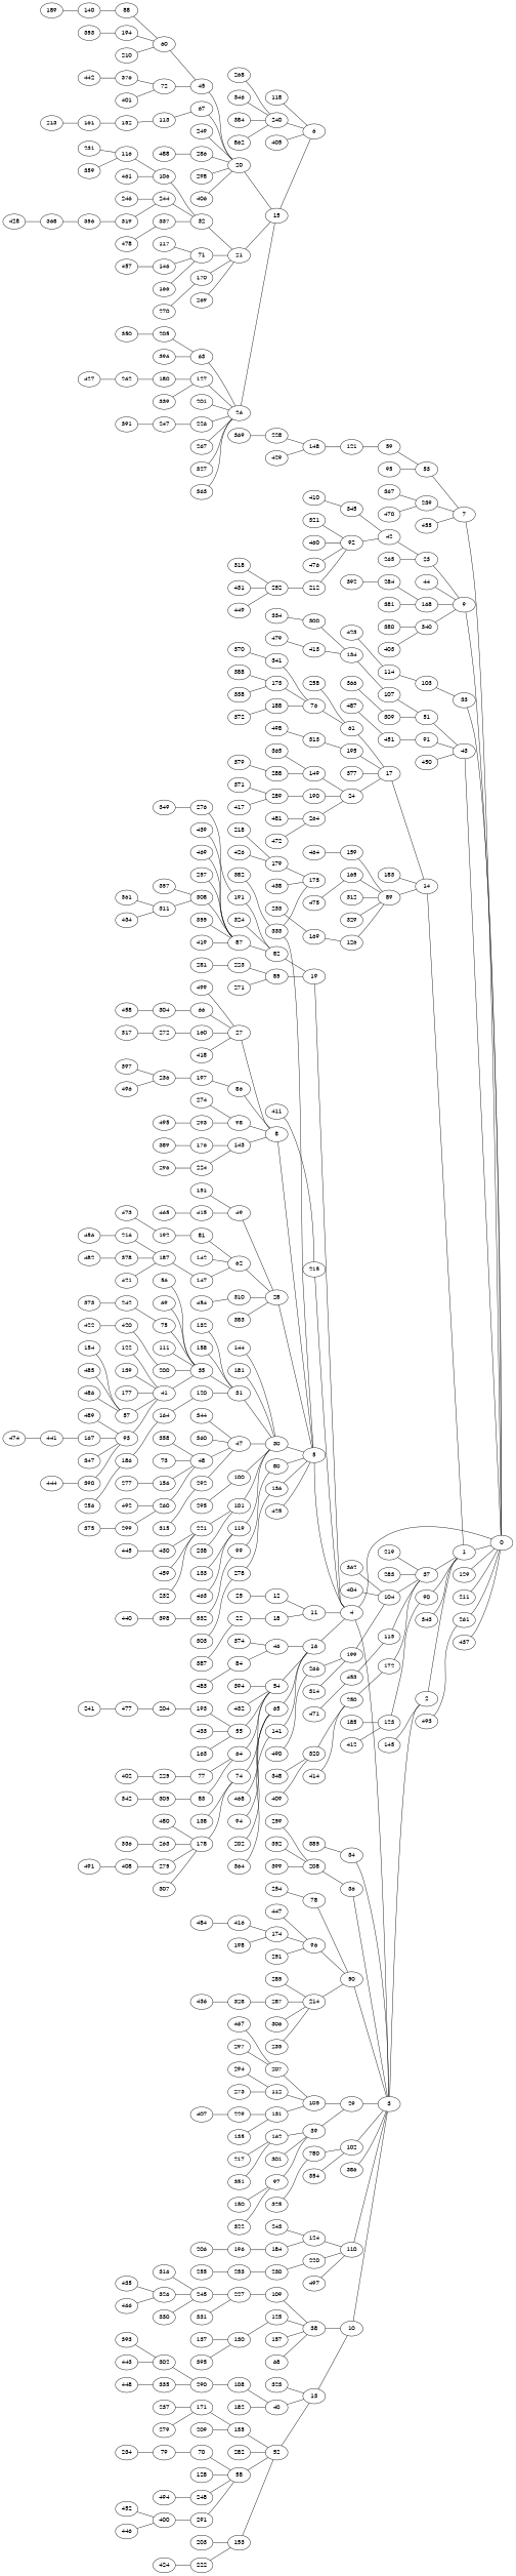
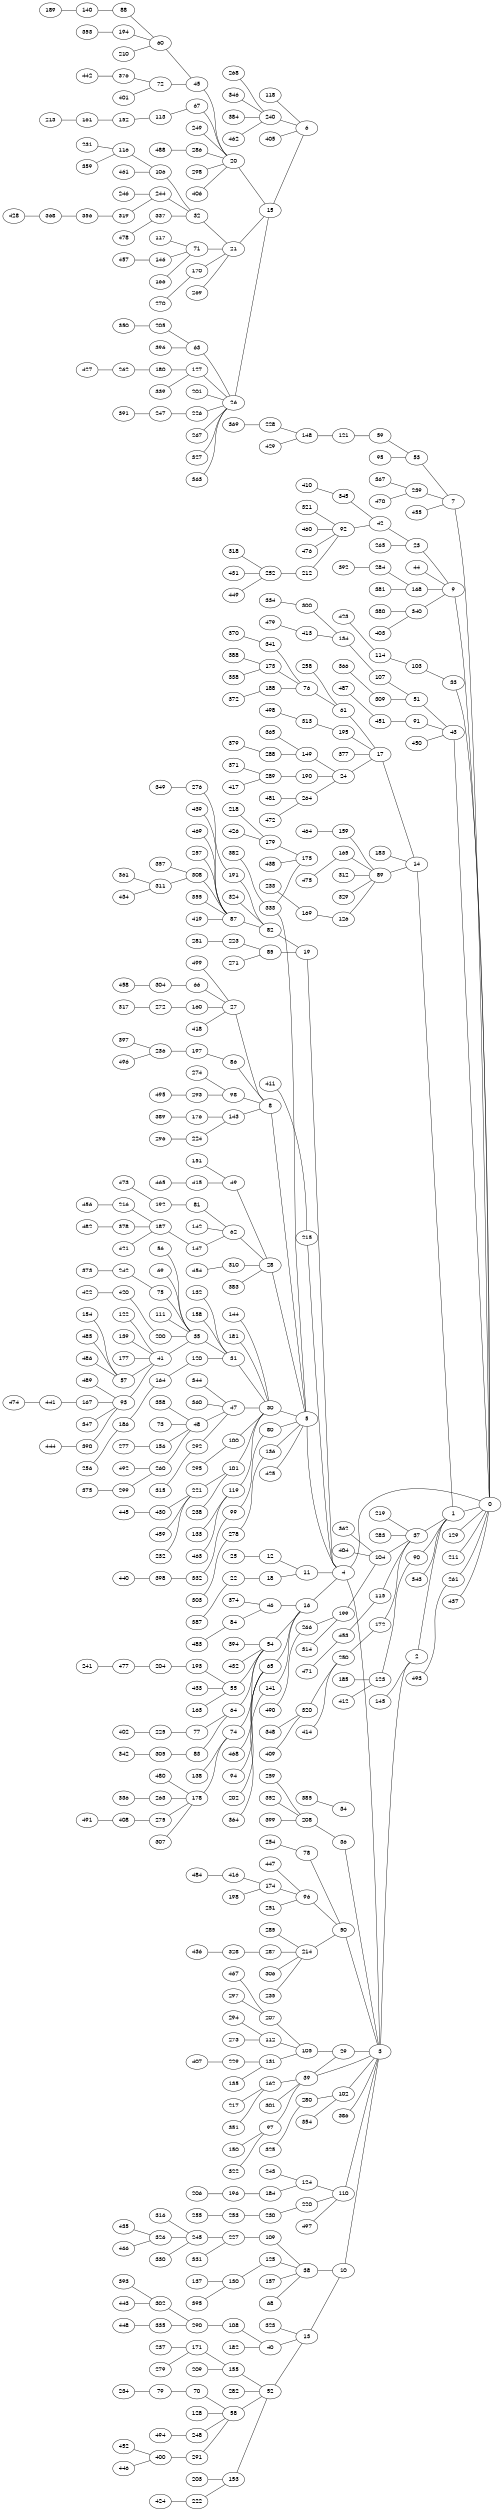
  graph {
    fontname=Lato
    rankdir=LR
    node [fontname=Lato]
    edge [fontname=Lato]
    1
    0
    2
    3
    4
    5
    7
    8
    9
    10
    11
    12
    13
    14
    15
    6
    16
    17
    18
    19
    20
    21
    22
    23
    24
    25
    26
    27
    28
    29
    30
    31
    32
    33
    34
    35
    36
    37
    38
    39
    40
    41
    42
    43
    44
    45
    46
    47
    48
    49
    50
    51
    52
    53
    54
    55
    56
    57
    58
    59
    60
    61
    62
    63
    64
    65
    66
    67
    68
    69
    70
    71
    72
    73
    74
    75
    76
    77
    78
    79
    80
    81
    82
    83
    84
    85
    86
    87
    88
    89
    90
    91
    92
    93
    94
    95
    96
    97
    98
    99
    100
    101
    102
    103
    104
    105
    106
    107
    108
    109
    110
    111
    112
    113
    114
    115
    116
    117
    118
    119
    120
    121
    122
    123
    124
    125
    126
    127
    128
    129
    130
    131
    132
    133
    134
    135
    136
    137
    138
    139
    140
    141
    142
    143
    144
    145
    146
    147
    148
    149
    150
    151
    152
    153
    154
    155
    156
    157
    158
    159
    160
    161
    162
    163
    164
    165
    166
    167
    168
    169
    170
    171
    172
    173
    174
    176
    177
    178
    179
    175
    180
    181
    182
    183
    184
    185
    186
    187
    188
    189
    190
    191
    192
    193
    194
    195
    196
    197
    198
    199
    200
    201
    202
    203
    204
    205
    206
    207
    208
    209
    210
    211
    212
    213
    214
    215
    216
    217
    218
    219
    220
    221
    222
    223
    224
    225
    226
    227
    228
    229
    230
    231
    232
    233
    234
    235
    236
    237
    238
    239
    240
    241
    477
    242
    243
    244
    245
    246
    247
    248
    249
    250
    251
    252
    253
    254
    255
    256
    257
    258
    259
    260
    261
    262
    263
    264
    265
    266
    267
    268
    269
    270
    271
    272
    273
    274
    275
    276
    277
    278
    279
-   280 [label=780]
+   280
    281
    282
    283
    284
    285
    286
    287
    288
    289
    290
    291
    292
    293
    294
    295
    296
    297
    298
    299
    300
    301
    302
    303
    304
    305
    306
    307
    308
    309
    310
    311
    312
    313
    314
    315
    316
    317
    318
    319
    320
    321
    322
    323
    324
    325
    326
    327
    328
    329
    330
    331
    332
    333
    334
    335
    336
    337
    338
    339
    340
    341
    342
    343
    344
    345
    346
    347
    348
    349
    350
    351
    352
    353
    354
    355
    356
    357
    358
    359
    360
    361
    362
    363
    364
    365
    366
    367
    368
    369
    370
    371
    372
    373
    374
    375
    376
    377
    378
    379
    380
    381
    382
    383
    384
    385
    386
    387
    388
    389
    390
    391
    392
    393
    394
    395
    396
    397
    398
    399
    400
    401
    402
    403
    404
    405
    406
    407
    408
    409
    410
    411
    412
    413
    414
    415
    416
    417
    418
    419
    420
    421
    422
    423
    424
    425
    426
    427
    428
    429
    430
    431
    432
    433
    434
    435
    436
    437
    438
    439
    440
    441
    442
    443
    444
    445
    446
    447
    448
    449
    450
    451
    452
    453
    454
    455
    456
    457
    458
    459
    460
    461
-   462 [label=862]
+   462
    463
    464
    465
    466
    467
    468
    469
    470
    471
    472
    473
    474
    475
    476
    478
    479
    480
    481
    482
    483
    484
    485
    486
    487
    488
    489
    490
    491
    492
    493
    494
    495
    496
    497
    498
    499
    1 -- 0
    2 -- 1
    3 -- 2
    4 -- 0
    4 -- 3
    5 -- 4
    7 -- 0
    8 -- 5
    9 -- 0
    10 -- 3
    11 -- 4
    12 -- 11
    13 -- 10
    14 -- 1
    15 -- 6
    16 -- 4
    17 -- 14
    18 -- 11
    19 -- 4
    20 -- 15
    21 -- 15
    22 -- 18
    23 -- 9
    24 -- 17
    25 -- 12
    26 -- 15
    27 -- 8
    28 -- 5
    29 -- 3
    30 -- 5
    31 -- 30
    32 -- 21
    33 -- 0
-   34 -- 3
+   39 -- 3
    35 -- 31
    36 -- 3
    37 -- 1
    38 -- 10
    39 -- 29
    40 -- 13
    41 -- 35
    42 -- 23
    43 -- 0
    44 -- 9
    45 -- 20
    46 -- 16
    47 -- 30
    48 -- 47
    49 -- 28
    50 -- 3
    51 -- 43
    52 -- 13
    53 -- 7
    54 -- 16
    55 -- 54
    56 -- 35
    57 -- 41
    58 -- 52
    59 -- 53
    60 -- 45
    61 -- 17
    62 -- 28
    63 -- 26
    64 -- 54
    65 -- 16
    66 -- 27
    67 -- 20
    68 -- 38
    69 -- 35
    70 -- 58
    71 -- 21
    72 -- 45
    73 -- 48
    74 -- 54
    75 -- 35
    76 -- 61
    77 -- 64
    78 -- 50
    79 -- 70
    80 -- 5
    81 -- 62
    82 -- 19
    83 -- 64
    84 -- 46
    85 -- 19
    86 -- 8
    87 -- 82
    88 -- 60
    89 -- 14
    90 -- 1
    91 -- 43
    92 -- 42
    93 -- 41
    94 -- 65
    95 -- 53
    96 -- 50
    97 -- 39
    98 -- 8
    99 -- 80
    100 -- 30
    101 -- 30
    102 -- 3
    103 -- 33
    104 -- 37
    105 -- 29
    106 -- 32
    107 -- 51
    108 -- 40
    109 -- 38
    110 -- 3
    111 -- 35
    112 -- 105
    113 -- 67
    114 -- 103
    115 -- 37
    116 -- 106
    117 -- 71
    118 -- 6
    119 -- 30
    120 -- 31
    121 -- 59
    122 -- 41
    123 -- 90
    124 -- 110
    125 -- 38
    126 -- 89
    127 -- 26
    128 -- 58
    129 -- 0
    130 -- 125
    131 -- 105
    132 -- 31
    133 -- 119
    134 -- 107
    135 -- 131
    136 -- 5
    137 -- 130
    138 -- 74
    139 -- 41
    140 -- 88
    141 -- 16
    142 -- 62
    143 -- 8
    144 -- 30
    145 -- 2
    146 -- 71
    147 -- 62
    148 -- 121
    149 -- 24
    150 -- 97
    151 -- 49
    152 -- 113
    153 -- 52
    154 -- 57
    155 -- 52
    156 -- 48
    157 -- 38
    158 -- 31
    159 -- 89
    160 -- 27
    161 -- 152
    162 -- 39
    163 -- 55
    164 -- 120
    165 -- 89
    166 -- 71
    167 -- 93
    168 -- 9
    169 -- 126
    170 -- 21
    171 -- 155
    172 -- 37
    173 -- 76
    174 -- 96
    176 -- 143
    177 -- 41
    178 -- 74
    179 -- 175
    180 -- 127
    181 -- 30
    182 -- 40
    183 -- 14
    184 -- 124
    185 -- 123
    186 -- 164
    187 -- 147
    188 -- 76
    189 -- 140
    190 -- 24
    191 -- 82
    192 -- 81
    193 -- 55
    194 -- 60
    195 -- 17
    196 -- 184
    197 -- 86
    198 -- 174
    199 -- 104
    200 -- 35
    201 -- 26
    202 -- 65
    203 -- 153
    204 -- 193
    205 -- 63
    206 -- 196
    207 -- 105
    208 -- 36
    209 -- 155
    210 -- 60
    211 -- 0
    212 -- 92
    213 -- 161
    214 -- 50
    215 -- 4
    216 -- 187
    217 -- 162
    218 -- 179
    219 -- 37
    220 -- 110
    221 -- 101
    222 -- 153
    223 -- 85
    224 -- 143
    225 -- 77
    226 -- 26
    227 -- 109
    228 -- 148
    229 -- 131
    230 -- 220
    231 -- 116
    232 -- 221
    233 -- 169
    234 -- 79
    235 -- 214
    236 -- 197
    237 -- 171
    238 -- 101
    239 -- 7
    240 -- 6
    241 -- 477
    477 -- 204
    242 -- 75
    243 -- 124
    244 -- 32
    245 -- 227
    246 -- 244
    247 -- 226
    248 -- 58
    249 -- 20
    250 -- 172
    251 -- 96
    252 -- 212
    253 -- 230
    254 -- 78
    255 -- 253
    256 -- 186
    257 -- 87
    258 -- 61
    259 -- 208
    260 -- 48
    261 -- 0
    262 -- 180
    263 -- 178
    264 -- 24
    265 -- 23
    266 -- 199
    267 -- 26
    268 -- 240
    269 -- 21
    270 -- 170
    271 -- 85
    272 -- 160
    273 -- 112
    274 -- 98
    275 -- 178
    276 -- 191
    277 -- 156
    278 -- 136
    279 -- 171
    280 -- 102
    281 -- 223
    282 -- 52
    283 -- 37
    284 -- 168
    285 -- 214
    286 -- 20
    287 -- 214
    288 -- 149
    289 -- 190
    290 -- 108
    291 -- 58
    292 -- 47
    293 -- 98
    294 -- 112
    295 -- 100
    296 -- 224
    297 -- 207
    298 -- 20
    299 -- 260
    300 -- 134
    301 -- 39
    302 -- 290
    303 -- 278
    304 -- 66
    305 -- 83
    306 -- 214
    307 -- 178
    308 -- 87
    309 -- 51
    310 -- 28
    311 -- 308
    312 -- 89
    313 -- 195
    314 -- 199
    315 -- 292
    316 -- 245
    317 -- 272
    318 -- 252
    319 -- 244
    320 -- 250
    321 -- 92
    322 -- 97
    323 -- 13
    324 -- 82
    325 -- 280
    326 -- 245
    327 -- 26
    328 -- 287
    329 -- 89
    330 -- 245
    331 -- 227
    332 -- 99
    333 -- 5
    333 -- 175
    334 -- 300
    335 -- 290
    336 -- 263
    337 -- 32
    338 -- 173
    339 -- 127
    340 -- 9
    341 -- 76
    342 -- 305
    343 -- 1
    344 -- 47
    345 -- 42
    346 -- 240
    347 -- 93
    348 -- 320
    349 -- 276
    350 -- 205
    351 -- 162
    352 -- 208
    353 -- 194
    354 -- 102
    355 -- 87
    356 -- 319
    357 -- 308
    358 -- 48
    359 -- 116
    360 -- 47
    361 -- 311
    362 -- 104
    363 -- 26
    364 -- 141
    365 -- 149
    366 -- 309
    367 -- 239
    368 -- 356
    369 -- 228
    370 -- 341
    371 -- 289
    372 -- 188
    373 -- 242
    374 -- 46
    375 -- 299
    376 -- 72
    377 -- 17
    378 -- 187
    379 -- 288
    380 -- 340
    381 -- 168
    382 -- 333
    383 -- 28
    384 -- 240
    385 -- 34
    386 -- 3
    387 -- 22
    388 -- 173
    389 -- 176
    390 -- 93
    391 -- 247
    392 -- 284
    393 -- 302
    394 -- 54
    395 -- 130
    396 -- 63
    397 -- 236
    398 -- 332
    399 -- 208
    400 -- 291
    401 -- 72
    402 -- 225
    403 -- 340
    404 -- 104
    405 -- 6
    406 -- 20
    407 -- 229
    408 -- 275
    409 -- 320
    410 -- 345
    411 -- 215
    412 -- 123
    413 -- 134
    414 -- 250
    415 -- 49
    416 -- 174
    417 -- 289
    418 -- 27
    419 -- 87
    420 -- 200
    421 -- 187
    422 -- 420
    423 -- 114
    424 -- 222
    425 -- 5
    426 -- 179
    427 -- 262
    428 -- 368
    429 -- 148
    430 -- 221
    431 -- 252
    432 -- 54
    433 -- 55
    434 -- 311
    435 -- 326
    436 -- 328
    437 -- 0
    438 -- 175
    439 -- 87
    440 -- 398
    441 -- 167
    442 -- 376
    443 -- 302
    444 -- 390
    445 -- 430
    446 -- 400
    447 -- 96
    448 -- 335
    449 -- 252
    450 -- 43
    451 -- 91
    452 -- 400
    453 -- 115
    454 -- 310
    455 -- 7
    456 -- 216
    457 -- 146
    458 -- 304
    459 -- 221
    460 -- 92
    461 -- 106
    462 -- 240
    463 -- 119
    464 -- 159
    465 -- 415
    466 -- 326
    467 -- 207
    468 -- 65
    469 -- 87
    470 -- 239
    471 -- 453
    472 -- 264
    473 -- 192
    474 -- 441
    475 -- 165
    476 -- 92
    478 -- 337
    479 -- 413
    480 -- 178
    481 -- 264
    482 -- 378
    483 -- 84
    484 -- 416
    485 -- 57
    486 -- 57
    487 -- 451
    488 -- 286
    489 -- 93
    490 -- 266
    491 -- 408
    492 -- 260
    493 -- 261
    494 -- 248
    495 -- 293
    496 -- 236
    497 -- 110
    498 -- 313
    499 -- 27
  }
